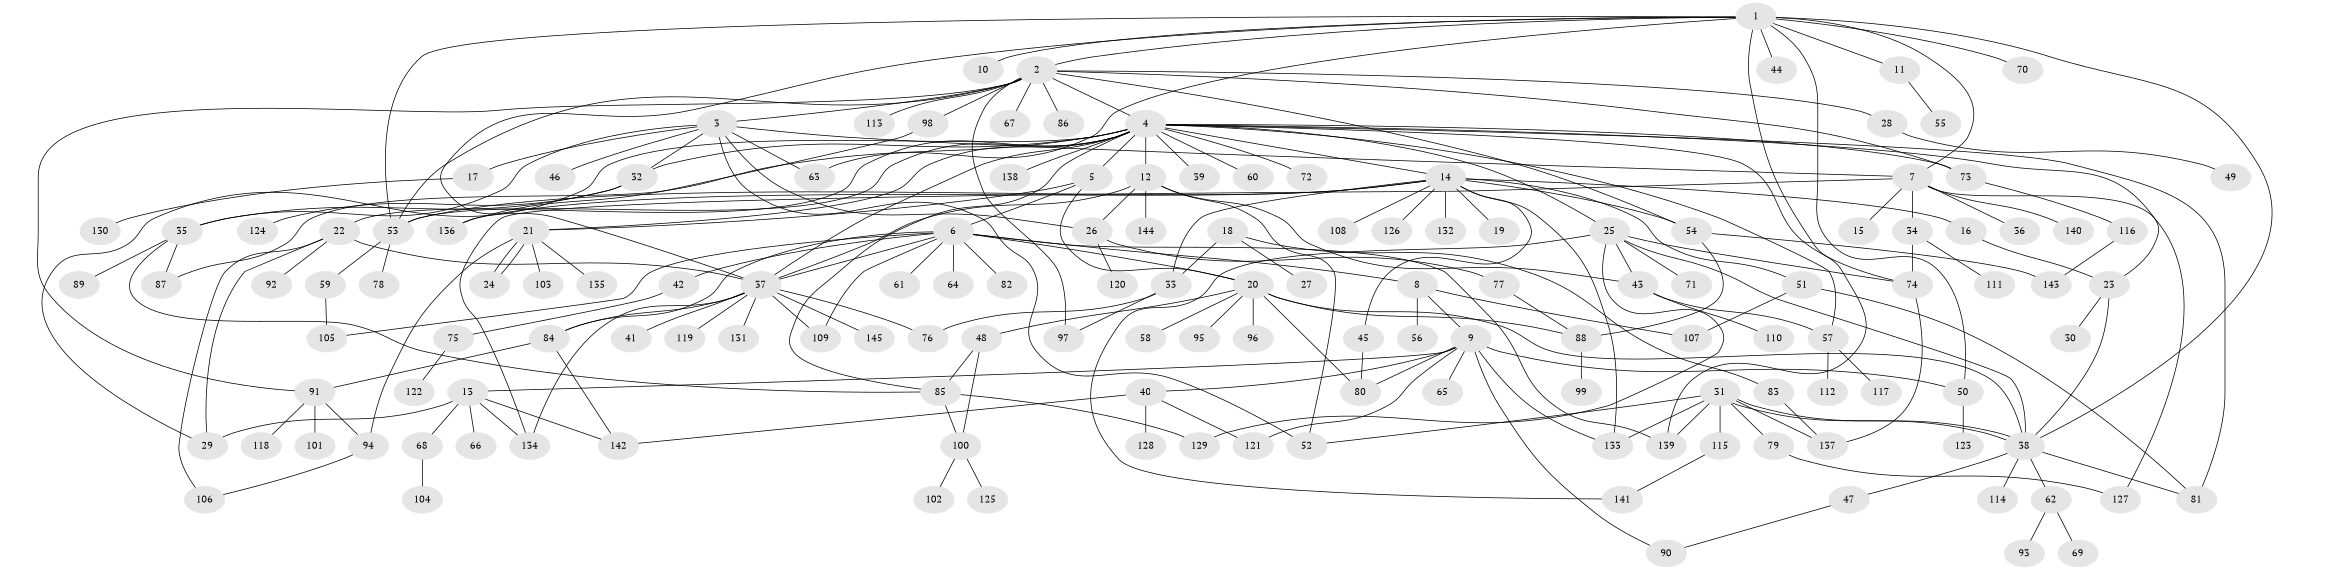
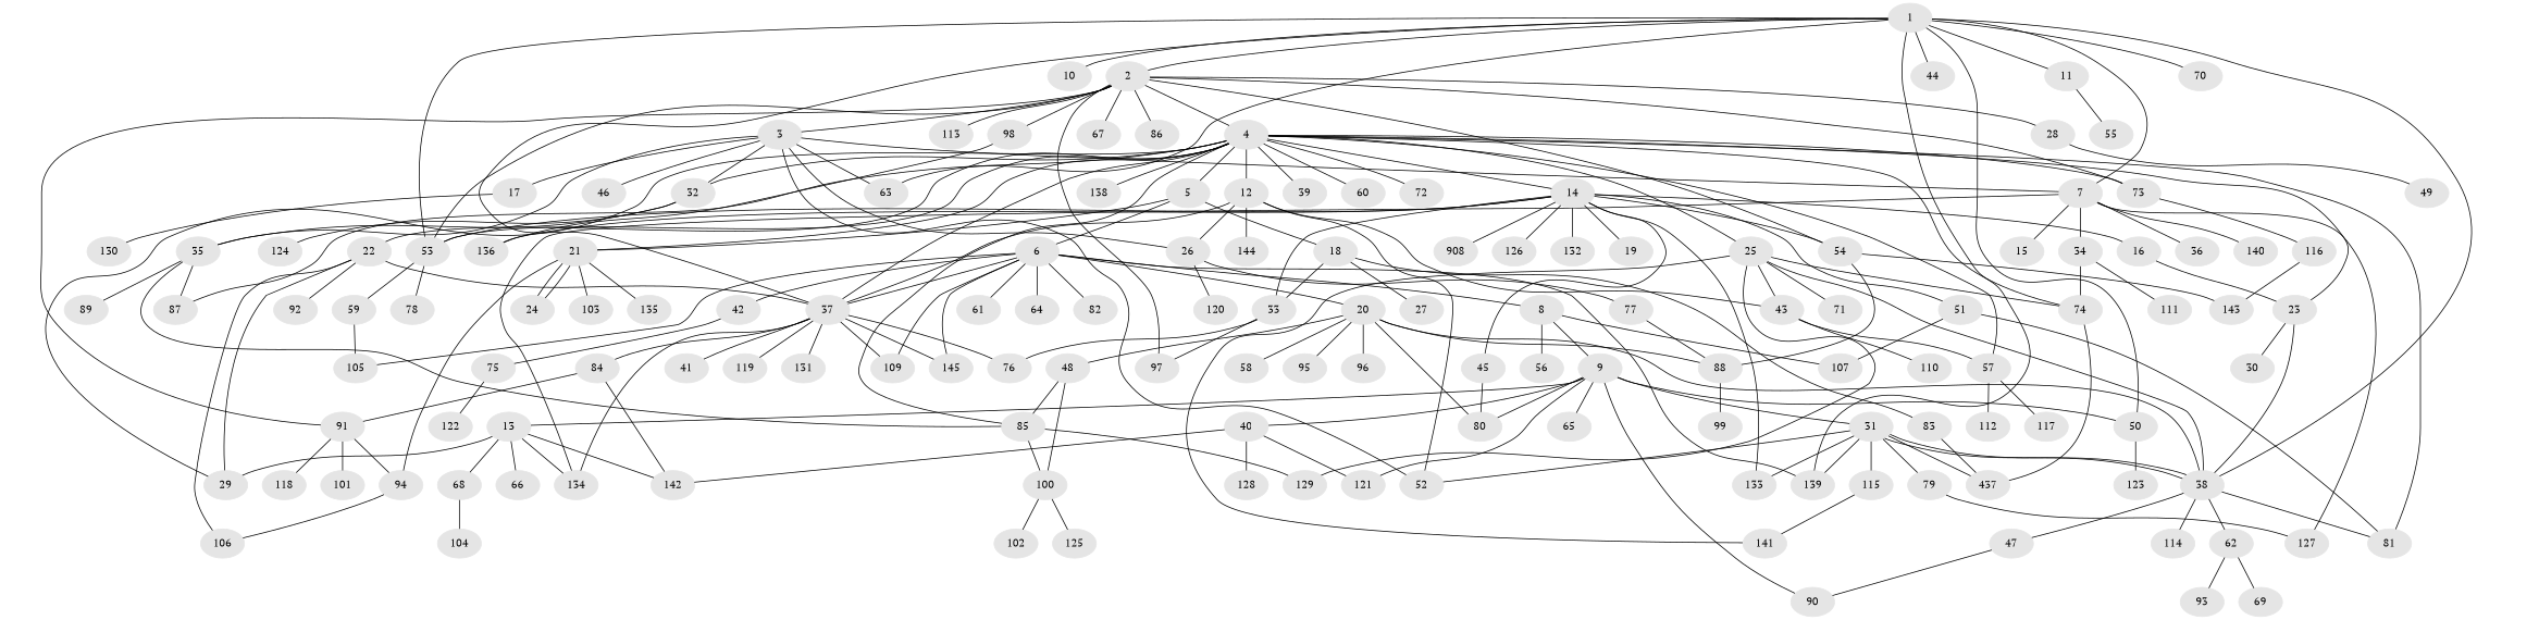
  graph {
    fontname="PT Serif"
    node [color=gray90 fontname="PT Serif" style=filled]
    edge [fontname="PT Serif"]
    1
    2
    7
    10
    11
    37
    38
    44
    50
    53
    63
    70
    139
    3
    4
    28
    54
    67
    73
    86
    91
    97
    98
    113
    15
    34
    36
    127
    134
    140
    55
    84
    109
    76
    41
    119
    131
    145
    81
    47
    62
    114
    123
    59
    78
    17
    26
    32
    35
    46
    52
    22
    5
    12
    14
    21
    23
    25
    29
    39
    57
    60
    72
    74
    85
    87
    138
    92
    106
    49
    88
    143
    116
    94
    101
    118
    136
    130
    77
    120
    124
    89
    6
    18
    43
    144
    16
    19
    33
    45
    51
-   108
+   108 [label=908]
    126
    132
    133
    24
    103
    135
    30
    71
    129
    141
    112
    117
-   137
+   137 [label=437]
    100
    8
    20
    42
    61
    64
    82
    105
    27
    83
    9
    56
    107
    80
    48
    58
    95
    96
    75
    142
    111
    13
    31
    40
    65
    90
    121
    66
    68
    79
    115
    128
    110
    104
    99
    69
    93
    122
    102
    125
    1 -- 2
    1 -- 7
    1 -- 10
    1 -- 11
    1 -- 37
    1 -- 38
    1 -- 44
    1 -- 50
    1 -- 53
    1 -- 63
    1 -- 70
    1 -- 139
    2 -- 53
    2 -- 3
    2 -- 4
    2 -- 28
    2 -- 54
    2 -- 67
    2 -- 73
    2 -- 86
    2 -- 91
    2 -- 97
    2 -- 98
    2 -- 113
    7 -- 15
    7 -- 34
    7 -- 36
    7 -- 127
    7 -- 134
    7 -- 140
    11 -- 55
    37 -- 134
    37 -- 84
    37 -- 109
    37 -- 76
    37 -- 41
    37 -- 119
    37 -- 131
    37 -- 145
    38 -- 81
    38 -- 47
    38 -- 62
    38 -- 114
    50 -- 123
    53 -- 59
    53 -- 78
    3 -- 7
    3 -- 63
    3 -- 17
    3 -- 26
    3 -- 32
    3 -- 35
    3 -- 46
    3 -- 52
    4 -- 37
    4 -- 53
    4 -- 73
    4 -- 81
    4 -- 32
    4 -- 22
    4 -- 5
    4 -- 12
    4 -- 14
    4 -- 21
    4 -- 23
    4 -- 25
    4 -- 29
    4 -- 39
    4 -- 57
    4 -- 60
    4 -- 72
    4 -- 74
    4 -- 85
    4 -- 87
    4 -- 138
    28 -- 49
    54 -- 88
    54 -- 143
    73 -- 116
    91 -- 94
    91 -- 101
    91 -- 118
    98 -- 136
    34 -- 74
    34 -- 111
    84 -- 91
    84 -- 142
    47 -- 90
    62 -- 69
    62 -- 93
    59 -- 105
    17 -- 130
    26 -- 77
    26 -- 120
    32 -- 35
    32 -- 124
    35 -- 85
    35 -- 87
    35 -- 89
    22 -- 37
    22 -- 29
    22 -- 92
    22 -- 106
    5 -- 21
    5 -- 6
-   5 -- 20
+   5 -- 18
    12 -- 37
    12 -- 26
    12 -- 52
    12 -- 43
    12 -- 144
    14 -- 53
    14 -- 54
    14 -- 136
    14 -- 16
    14 -- 19
    14 -- 33
    14 -- 45
    14 -- 51
    14 -- 108
    14 -- 126
    14 -- 132
    14 -- 133
    21 -- 94
    21 -- 24
    21 -- 24
    21 -- 103
    21 -- 135
    23 -- 38
    23 -- 30
    25 -- 38
    25 -- 74
    25 -- 43
    25 -- 71
    25 -- 129
    25 -- 141
    57 -- 112
    57 -- 117
    74 -- 137
    85 -- 129
    85 -- 100
    88 -- 99
    116 -- 143
    94 -- 106
    77 -- 88
    6 -- 37
    6 -- 139
-   6 -- 84
+   6 -- 145
    6 -- 109
    6 -- 8
    6 -- 20
    6 -- 42
    6 -- 61
    6 -- 64
    6 -- 82
    6 -- 105
    18 -- 33
    18 -- 27
    18 -- 83
    43 -- 57
    43 -- 110
    16 -- 23
    33 -- 97
    33 -- 76
    45 -- 80
    51 -- 81
    51 -- 107
    100 -- 102
    100 -- 125
    8 -- 9
    8 -- 56
    8 -- 107
    20 -- 38
    20 -- 88
    20 -- 80
    20 -- 48
    20 -- 58
    20 -- 95
    20 -- 96
    42 -- 75
    83 -- 137
    9 -- 50
    9 -- 80
    9 -- 13
-   9 -- 133
+   9 -- 31
    9 -- 40
    9 -- 65
    9 -- 90
    9 -- 121
    48 -- 85
    48 -- 100
    75 -- 122
    13 -- 134
    13 -- 29
    13 -- 142
    13 -- 66
    13 -- 68
    31 -- 38
    31 -- 38
    31 -- 139
    31 -- 52
    31 -- 133
    31 -- 137
    31 -- 79
    31 -- 115
    40 -- 142
    40 -- 121
    40 -- 128
    68 -- 104
    79 -- 127
    115 -- 141
  }
